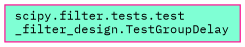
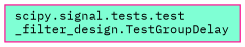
  digraph {
    rankdir=LR
    fontname="IBM Plex Mono"
-   n1 [color=deeppink fillcolor=aquamarine fontname="IBM Plex Mono" fontsize=10 height=0.2 label="scipy.filter.tests.test\l_filter_design.TestGroupDelay" shape=box style=filled width=0.4]
+   n1 [color=deeppink fillcolor=aquamarine fontname="IBM Plex Mono" fontsize=10 height=0.2 label="scipy.signal.tests.test\l_filter_design.TestGroupDelay" shape=box style=filled width=0.4]
  }
